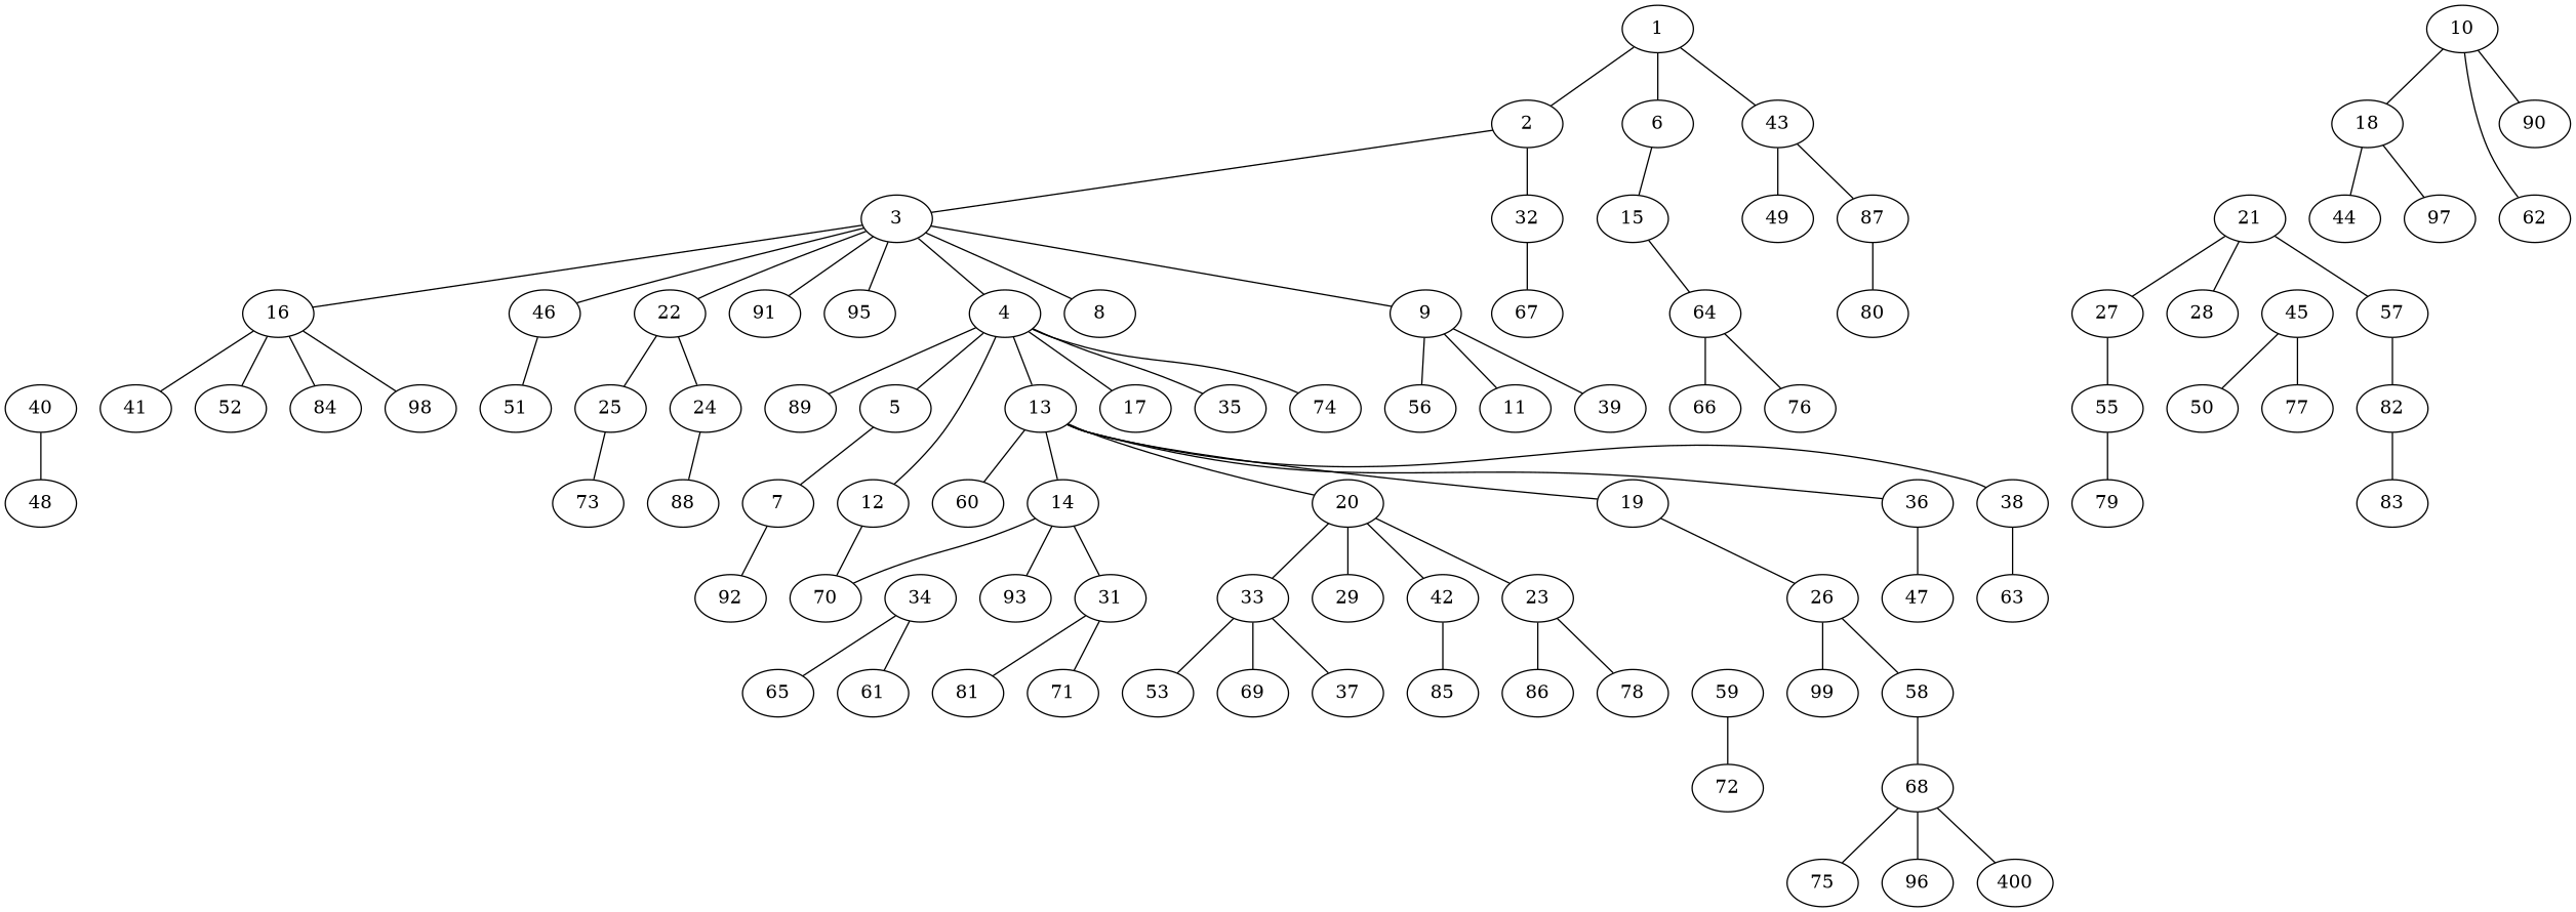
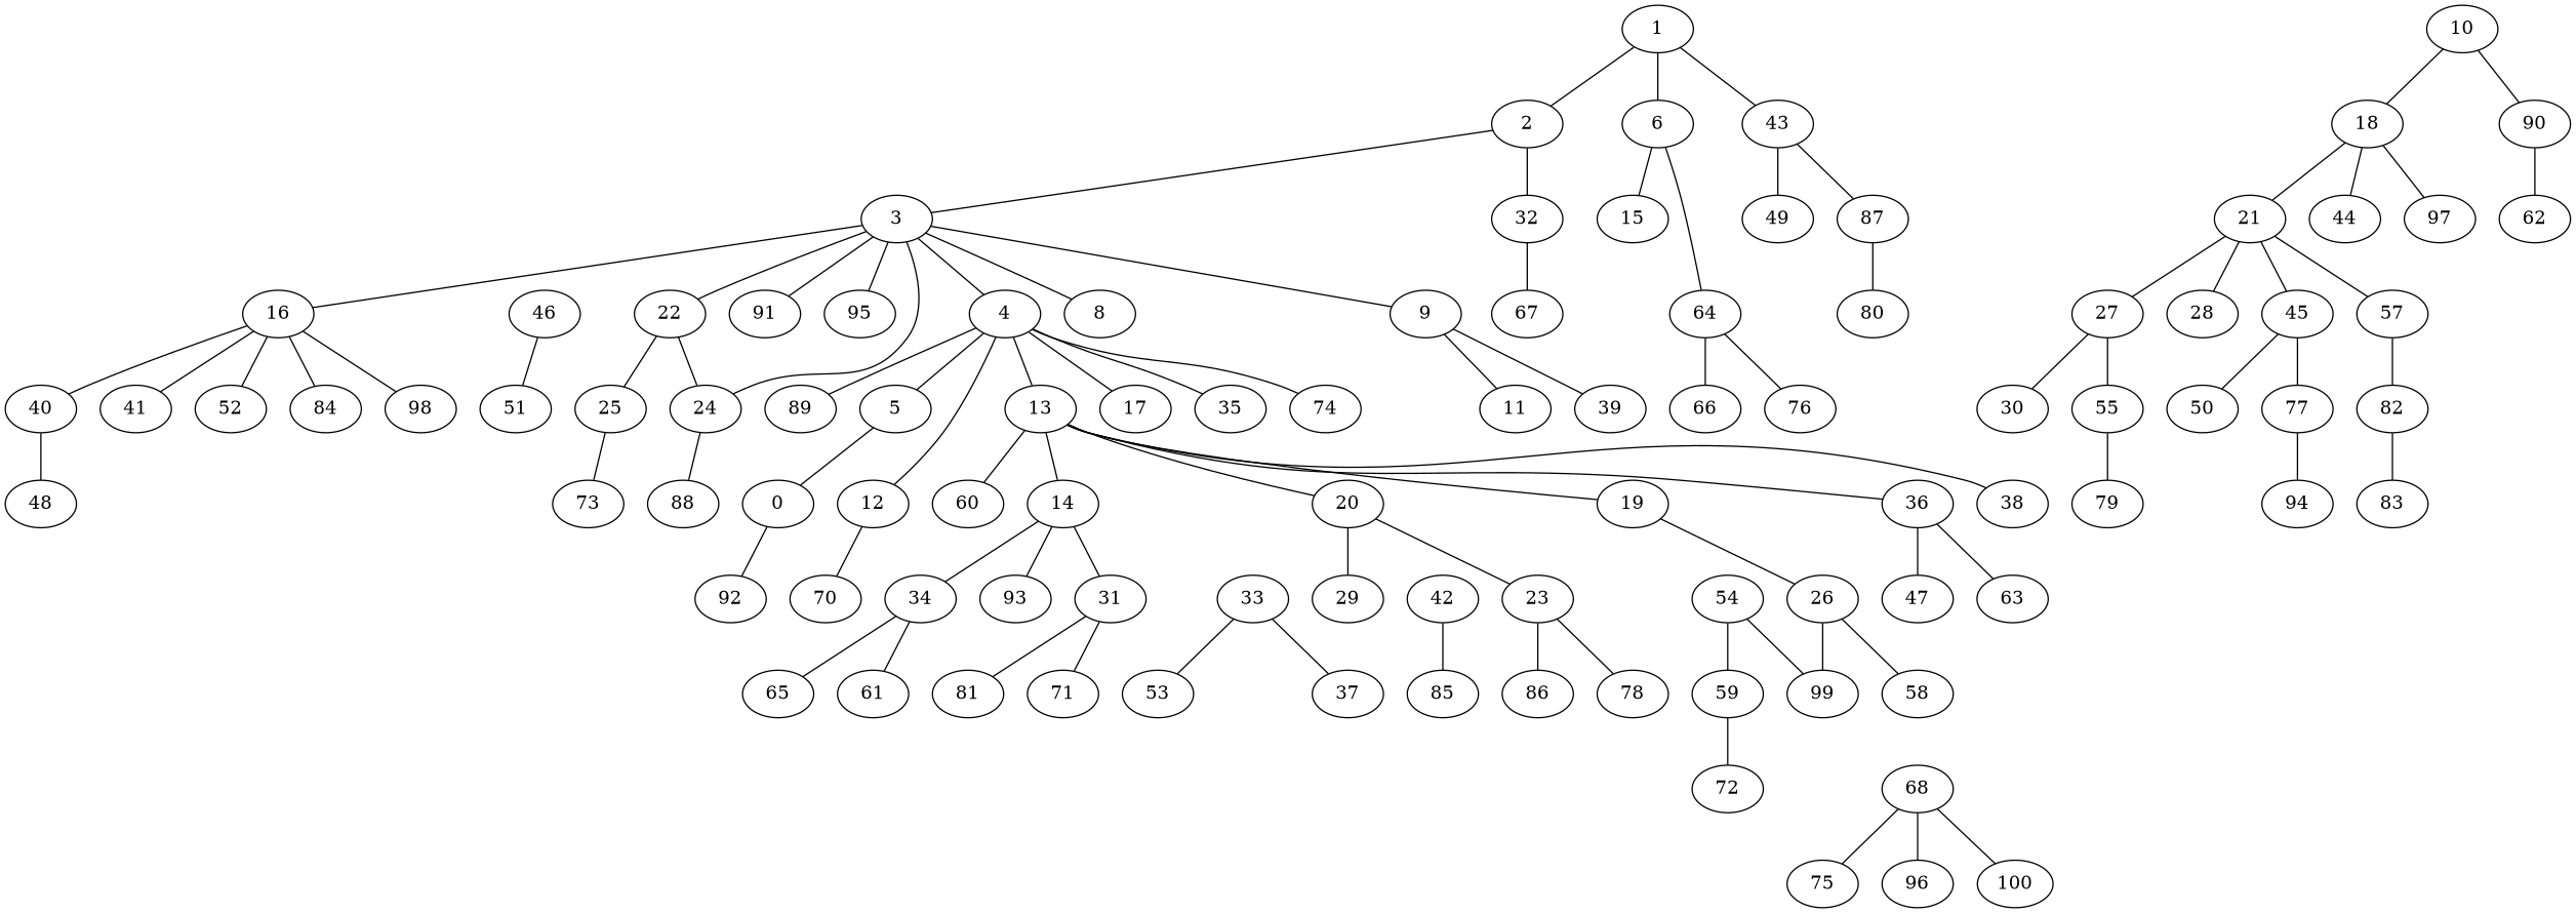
  graph {
    1
    2
    6
    43
    3
    32
    15
    49
    87
    4
    8
    9
    16
    22
    46
    91
    95
    67
    64
    80
    5
    12
    13
    17
    35
    74
    89
    11
    39
-   56
    40
    41
    52
    84
    98
    24
    25
    51
-   7
+   7 [label=0]
    10
    18
    62
    90
    70
    14
    19
    20
    36
    38
    60
    48
    88
    73
    92
    21
    44
    97
    31
    34
    93
    26
    23
    29
    33
    42
    47
    63
    66
    76
    27
    28
    45
    57
    71
    81
    61
    65
    58
    99
    78
    86
    37
    53
-   69
    85
+   30
    55
    50
    77
    82
+   54
    59
    68
    79
+   94
    83
    72
    75
    96
-   100 [label=400]
+   100
    1 -- 2
    1 -- 6
    1 -- 43
    2 -- 3
    2 -- 32
    6 -- 15
    43 -- 49
    43 -- 87
    3 -- 4
    3 -- 8
    3 -- 9
    3 -- 16
    3 -- 22
-   3 -- 46
+   3 -- 24
    3 -- 91
    3 -- 95
    32 -- 67
-   15 -- 64
+   6 -- 64
    87 -- 80
    4 -- 5
    4 -- 12
    4 -- 13
    4 -- 17
    4 -- 35
    4 -- 74
    4 -- 89
    9 -- 11
    9 -- 39
-   9 -- 56
+   16 -- 40
    16 -- 41
    16 -- 52
    16 -- 84
    16 -- 98
    22 -- 24
    22 -- 25
    46 -- 51
    64 -- 66
    64 -- 76
    5 -- 7
    12 -- 70
    13 -- 14
    13 -- 19
    13 -- 20
    13 -- 36
    13 -- 38
    13 -- 60
    40 -- 48
    24 -- 88
    25 -- 73
    7 -- 92
    10 -- 18
-   10 -- 62
+   90 -- 62
    10 -- 90
+   18 -- 21
    18 -- 44
    18 -- 97
    14 -- 31
-   14 -- 70
+   14 -- 34
    14 -- 93
    19 -- 26
    20 -- 23
    20 -- 29
-   20 -- 33
-   20 -- 42
    36 -- 47
-   38 -- 63
+   36 -- 63
    21 -- 27
    21 -- 28
+   21 -- 45
    21 -- 57
    31 -- 71
    31 -- 81
    34 -- 61
    34 -- 65
    26 -- 58
    26 -- 99
    23 -- 78
    23 -- 86
    33 -- 37
    33 -- 53
-   33 -- 69
    42 -- 85
+   27 -- 30
    27 -- 55
    45 -- 50
    45 -- 77
    57 -- 82
-   58 -- 68
    55 -- 79
+   77 -- 94
    82 -- 83
+   54 -- 99
+   54 -- 59
    59 -- 72
    68 -- 75
    68 -- 96
    68 -- 100
  }
